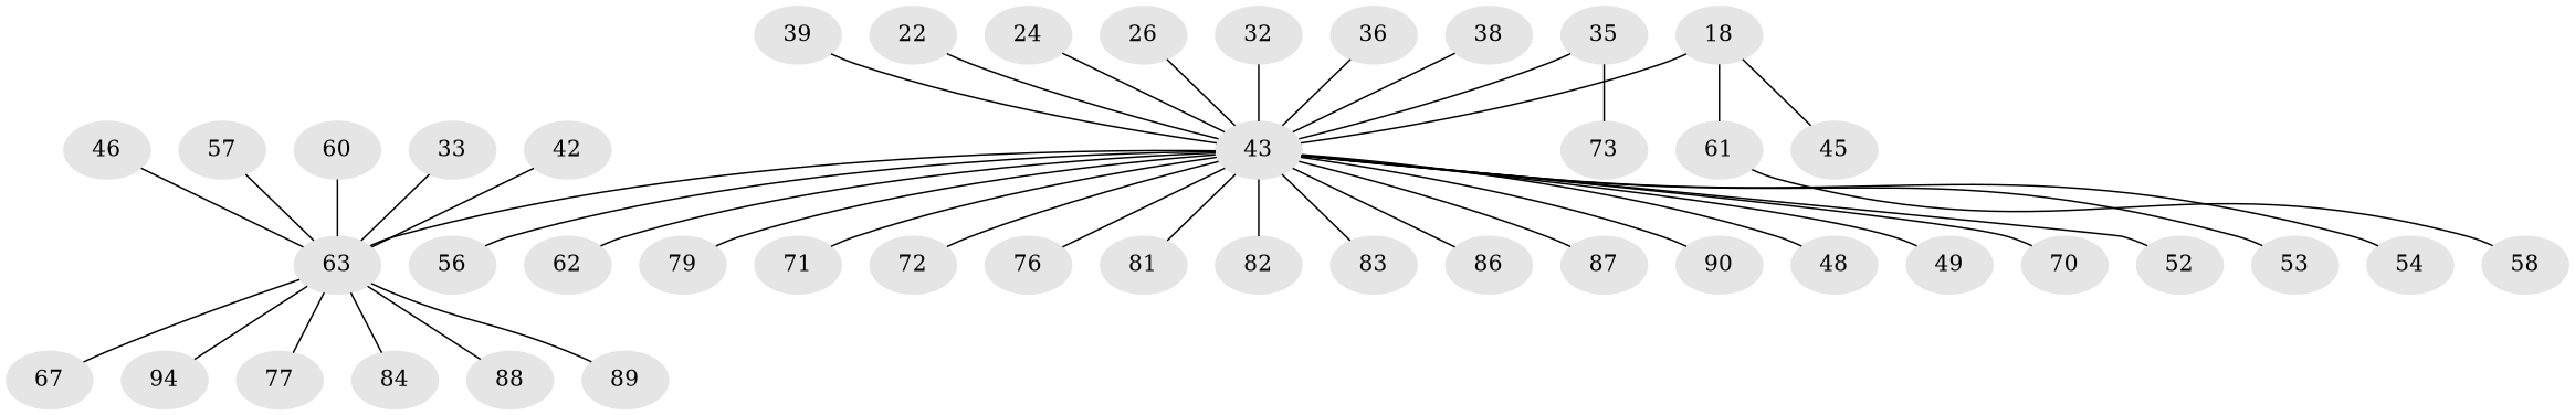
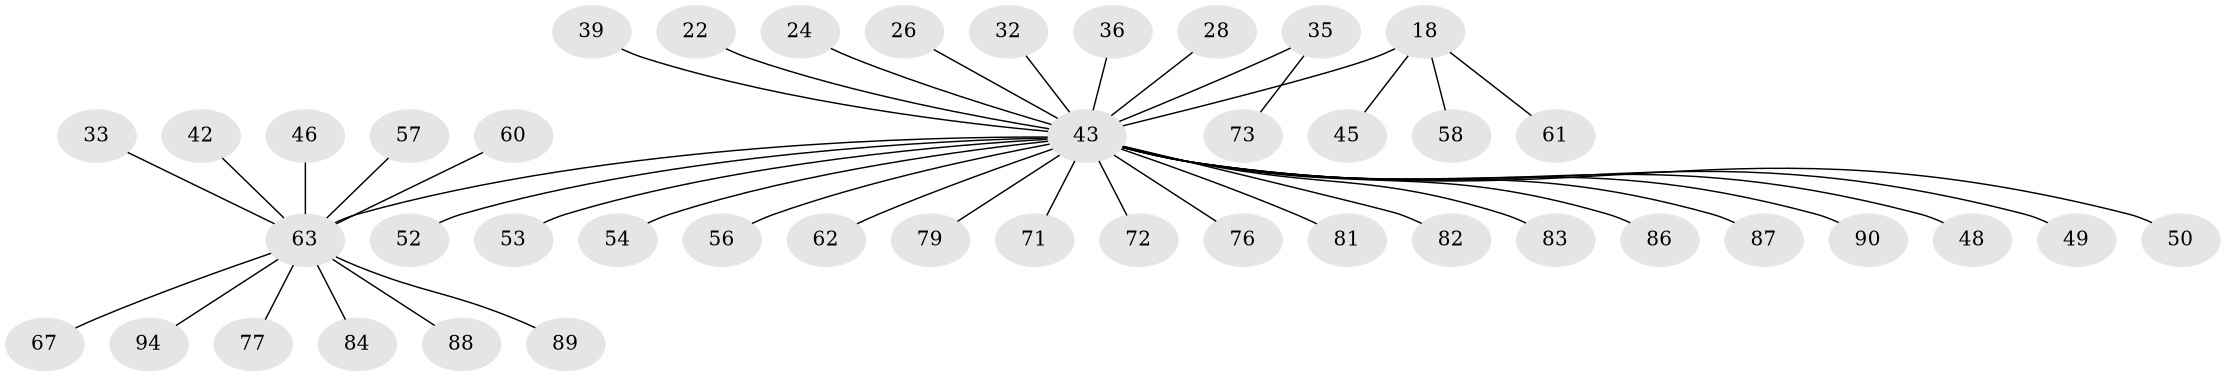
  graph {
    node [color=gray90 style=filled]
    n1 [label=18 super="+5"]
    43 [super="+19+10+23+41+2+4+15+18+20"]
    45
    58
    61 [super="+37"]
    63 [super="+47+25"]
    48 [super="+27"]
    49
-   50 [label=70]
+   50
    52
    53
    54
    56
    62
    n15 [label=79 super="+69"]
    71
    72
    76 [super="+65"]
    81 [super="+1+59"]
    82
    83
    86
    87
    90 [super="+66+80+85"]
    22
    24 [super="+3"]
    26
    n28 [label=32]
    67
    n30 [label=94]
    77
    84
    88
    89
    33
    35
    73
    36
-   38
+   38 [label=28]
    39
    42 [super="+12+21+28"]
    46
    57
    60 [super="+31"]
    n1 -- 43 [weight=2]
    n1 -- 45
-   61 -- 58
+   n1 -- 58
    n1 -- 61
    43 -- 63 [weight=4]
    43 -- 48
    43 -- 49
    43 -- 50
    43 -- 52
    43 -- 53
    43 -- 54
    43 -- 56
    43 -- 62
    43 -- n15
    43 -- 71
    43 -- 72
    43 -- 76
    43 -- 81
    43 -- 82
    43 -- 83
    43 -- 86
    43 -- 87
    43 -- 90
    63 -- 67
    63 -- n30
    63 -- 77
    63 -- 84
    63 -- 88
    63 -- 89
    22 -- 43
    24 -- 43
    26 -- 43
    n28 -- 43
    33 -- 63
    35 -- 43
    35 -- 73
    36 -- 43
    38 -- 43
    39 -- 43
    42 -- 63
    46 -- 63
    57 -- 63
    60 -- 63
  }
